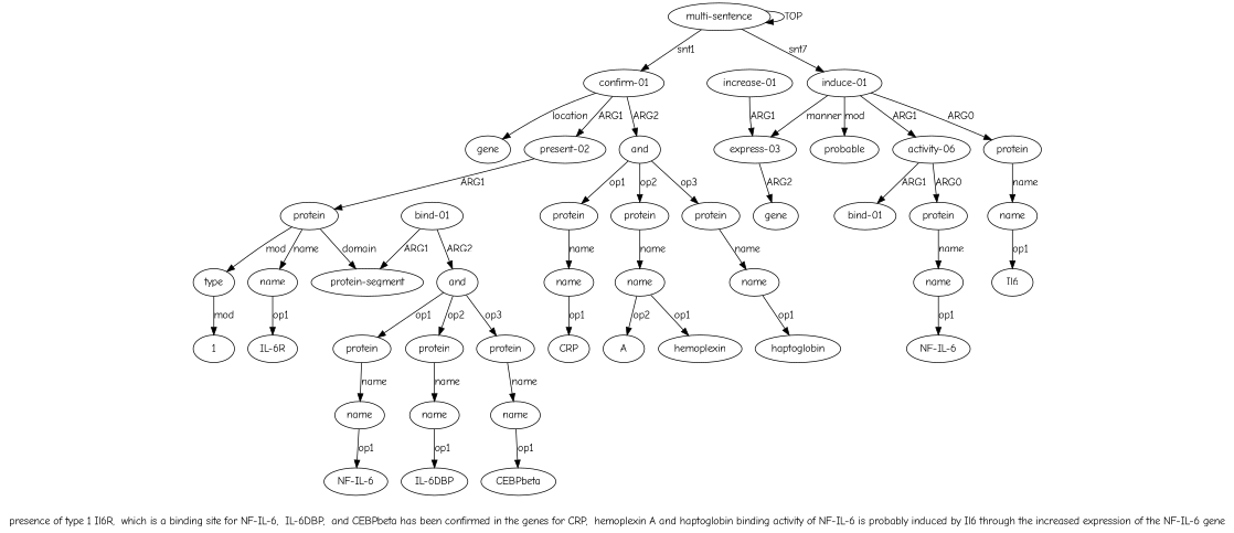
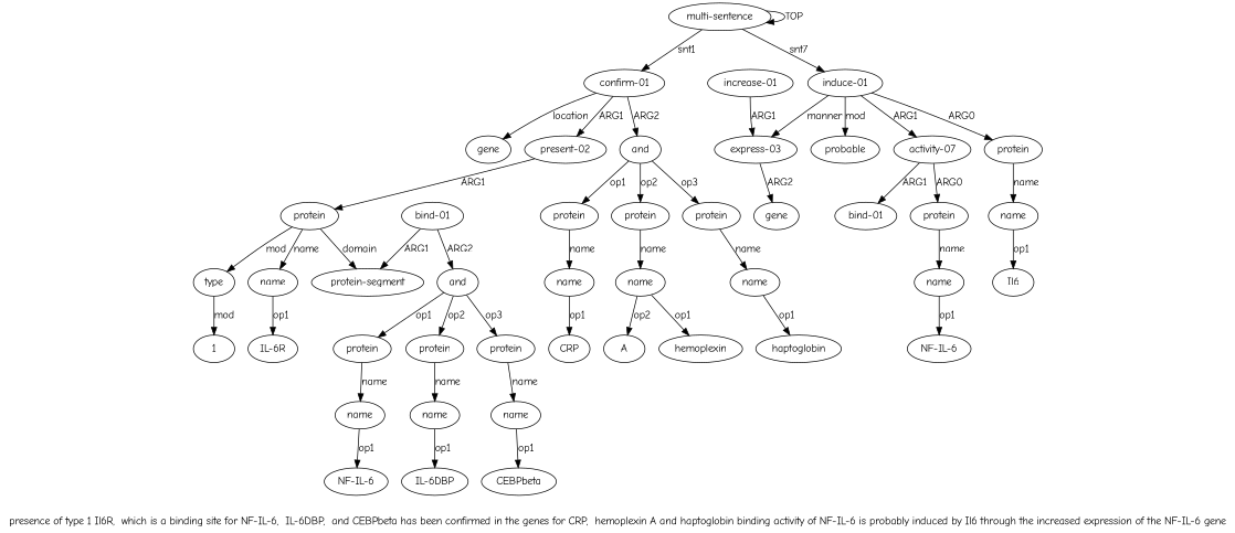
  digraph {
    fontname="Comic Neue"
    label="presence of type 1 Il6R,  which is a binding site for NF-IL-6,  IL-6DBP,  and CEBPbeta has been confirmed in the genes for CRP,  hemoplexin A and haptoglobin binding activity of NF-IL-6 is probably induced by Il6 through the increased expression of the NF-IL-6 gene"
    node [color=black fontname="Comic Neue" gold_ind=-1 gold_label=protein test_ind=-1 test_label=protein]
    edge [color=black fontname="Comic Neue" gold_label=op1 test_label=op1]
    n1 [gold_ind=20 label=protein test_ind=20]
    n2 [gold_ind=21 gold_label=name label=name test_ind=21 test_label=name]
    n3 [gold_label=haptoglobin label=haptoglobin test_label=haptoglobin]
    n4 [gold_ind=22 gold_label=gene label=gene test_ind=22 test_label=gene]
    n5 [gold_ind=23 gold_label="induce-01" label="induce-01" test_ind=23 test_label="induce-01"]
    n6 [gold_ind=24 label=protein test_ind=24]
-   n7 [gold_ind=26 gold_label="activity-06" label="activity-06" test_ind=26 test_label="activity-06"]
+   n7 [gold_ind=26 gold_label="activity-06" label="activity-07" test_ind=26 test_label="activity-06"]
    n8 [gold_ind=31 gold_label="express-03" label="express-03" test_ind=31 test_label="express-03"]
    n9 [gold_ind=30 gold_label=probable label=probable test_ind=30 test_label=probable]
    n10 [gold_ind=25 gold_label=name label=name test_ind=25 test_label=name]
    n11 [gold_ind=27 label=protein test_ind=27]
    n12 [gold_ind=29 gold_label="bind-01" label="bind-01" test_ind=29 test_label="bind-01"]
    n13 [gold_ind=32 gold_label=gene label=gene test_ind=32 test_label=gene]
    n14 [gold_label=Il6 label=Il6 test_label=Il6]
    n15 [gold_ind=28 gold_label=name label=name test_ind=28 test_label=name]
    n16 [gold_label="NF-IL-6" label="NF-IL-6" test_label="NF-IL-6"]
    n17 [gold_label=CEBPbeta label=CEBPbeta test_label=CEBPbeta]
    n18 [gold_label=CRP label=CRP test_label=CRP]
    n19 [gold_label="IL-6DBP" label="IL-6DBP" test_label="IL-6DBP"]
    n20 [gold_label=A label=A test_label=A]
    n21 [gold_ind=34 gold_label="increase-01" label="increase-01" test_ind=34 test_label="increase-01"]
    n22 [gold_ind=15 gold_label=and label=and test_ind=15 test_label=and]
    n23 [gold_ind=16 label=protein test_ind=16]
    n24 [gold_ind=18 label=protein test_ind=18]
    n25 [gold_ind=17 gold_label=name label=name test_ind=17 test_label=name]
    n26 [gold_ind=19 gold_label=name label=name test_ind=19 test_label=name]
    n27 [gold_label=hemoplexin label=hemoplexin test_label=hemoplexin]
    n28 [gold_ind=14 gold_label=name label=name test_ind=14 test_label=name]
    n29 [gold_ind=11 label=protein test_ind=11]
    n30 [gold_ind=12 gold_label=name label=name test_ind=12 test_label=name]
    n31 [gold_ind=10 gold_label=name label=name test_ind=10 test_label=name]
    n32 [gold_label="NF-IL-6" label="NF-IL-6" test_label="NF-IL-6"]
    n33 [gold_ind=13 label=protein test_ind=13]
    n34 [gold_ind=1 gold_label="confirm-01" label="confirm-01" test_ind=1 test_label="confirm-01"]
    n35 [gold_ind=2 gold_label="present-02" label="present-02" test_ind=2 test_label="present-02"]
    n36 [gold_ind=3 label=protein test_ind=3]
    n37 [gold_ind=5 gold_label=type label=type test_ind=5 test_label=type]
    n38 [gold_ind=4 gold_label=name label=name test_ind=4 test_label=name]
    n39 [gold_ind=6 gold_label="protein-segment" label="protein-segment" test_ind=6 test_label="protein-segment"]
    n40 [gold_ind=0 gold_label="multi-sentence" label="multi-sentence" test_ind=0 test_label="multi-sentence"]
    n41 [gold_label=1 label=1 test_label=1]
    n42 [gold_label="IL-6R" label="IL-6R" test_label="IL-6R"]
    n43 [gold_ind=7 gold_label="bind-01" label="bind-01" test_ind=7 test_label="bind-01"]
    n44 [gold_ind=8 gold_label=and label=and test_ind=8 test_label=and]
    n45 [gold_ind=9 label=protein test_ind=9]
    n1 -> n2 [gold_label=name label=name test_label=name]
    n2 -> n3 [label=op1]
    n5 -> n6 [gold_label=ARG0 label=ARG0 test_label=ARG0]
    n5 -> n7 [gold_label=ARG1 label=ARG1 test_label=ARG1]
    n5 -> n8 [gold_label=manner label=manner test_label=manner]
    n5 -> n9 [gold_label=mod label=mod test_label=mod]
    n6 -> n10 [gold_label=name label=name test_label=name]
    n7 -> n11 [gold_label=ARG0 label=ARG0 test_label=ARG0]
    n7 -> n12 [gold_label=ARG1 label=ARG1 test_label=ARG1]
    n8 -> n13 [gold_label=ARG2 label=ARG2 test_label=ARG2]
    n10 -> n14 [label=op1]
    n11 -> n15 [gold_label=name label=name test_label=name]
    n15 -> n16 [label=op1]
    n21 -> n8 [gold_label=ARG1 label=ARG1 test_label=ARG1]
    n22 -> n1 [gold_label=op3 label=op3 test_label=op3]
    n22 -> n23 [label=op1]
    n22 -> n24 [gold_label=op2 label=op2 test_label=op2]
    n23 -> n25 [gold_label=name label=name test_label=name]
    n24 -> n26 [gold_label=name label=name test_label=name]
    n25 -> n18 [label=op1]
    n26 -> n20 [gold_label=op2 label=op2 test_label=op2]
    n26 -> n27 [label=op1]
    n28 -> n17 [label=op1]
    n29 -> n30 [gold_label=name label=name test_label=name]
    n30 -> n19 [label=op1]
    n31 -> n32 [label=op1]
    n33 -> n28 [gold_label=name label=name test_label=name]
    n34 -> n4 [gold_label=location label=location test_label=location]
    n34 -> n22 [gold_label=ARG2 label=ARG2 test_label=ARG2]
    n34 -> n35 [gold_label=ARG1 label=ARG1 test_label=ARG1]
    n35 -> n36 [gold_label=ARG1 label=ARG1 test_label=ARG1]
    n36 -> n37 [gold_label=mod label=mod test_label=mod]
    n36 -> n38 [gold_label=name label=name test_label=name]
    n36 -> n39 [gold_label=domain label=domain test_label=domain]
    n37 -> n41 [gold_label=mod label=mod test_label=mod]
    n38 -> n42 [label=op1]
    n40 -> n5 [gold_label=snt2 label=snt7 test_label=snt2]
    n40 -> n34 [gold_label=snt1 label=snt1 test_label=snt1]
    n40 -> n40 [gold_label=TOP label=TOP test_label=TOP]
    n43 -> n39 [gold_label=ARG1 label=ARG1 test_label=ARG1]
    n43 -> n44 [gold_label=ARG2 label=ARG2 test_label=ARG2]
    n44 -> n29 [gold_label=op2 label=op2 test_label=op2]
    n44 -> n33 [gold_label=op3 label=op3 test_label=op3]
    n44 -> n45 [label=op1]
    n45 -> n31 [gold_label=name label=name test_label=name]
  }
